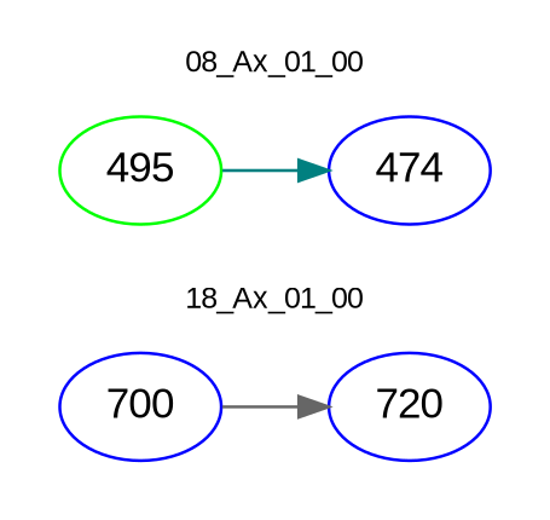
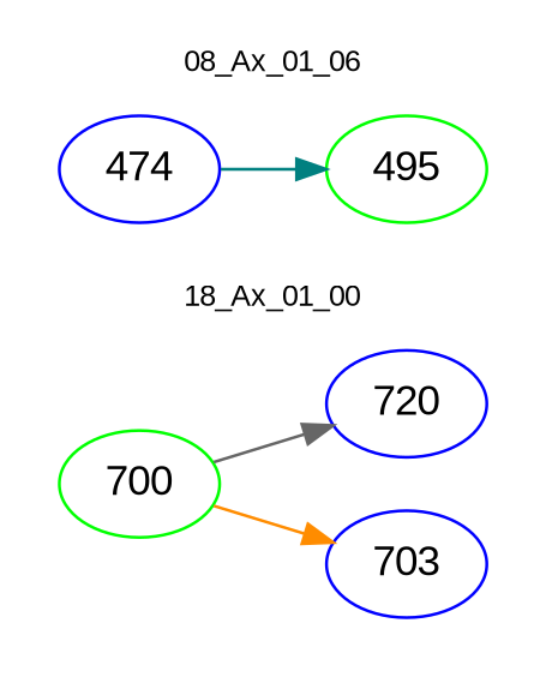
  digraph {
    fontname="Liberation Sans"
    rankdir=LR
    node [color=blue fontname="Liberation Sans"]
    edge [fontname="Liberation Sans"]
-   n1 [label=700]
+   n1 [color=green label=700]
+   n2 [label=703]
    n3 [label=720]
    n4 [color=green label=495]
    n5 [label=474]
    subgraph cluster_1 {
      color=white
      fontsize=10
      label="18_Ax_01_00"
      n1
+     n2
      n3
    }
    subgraph cluster_2 {
      color=white
      fontsize=10
-     label="08_Ax_01_00"
+     label="08_Ax_01_06"
      n4
      n5
    }
+   n1 -> n2 [color=darkorange]
    n1 -> n3 [color=gray40]
-   n4 -> n5 [color=teal]
+   n5 -> n4 [color=teal]
  }
